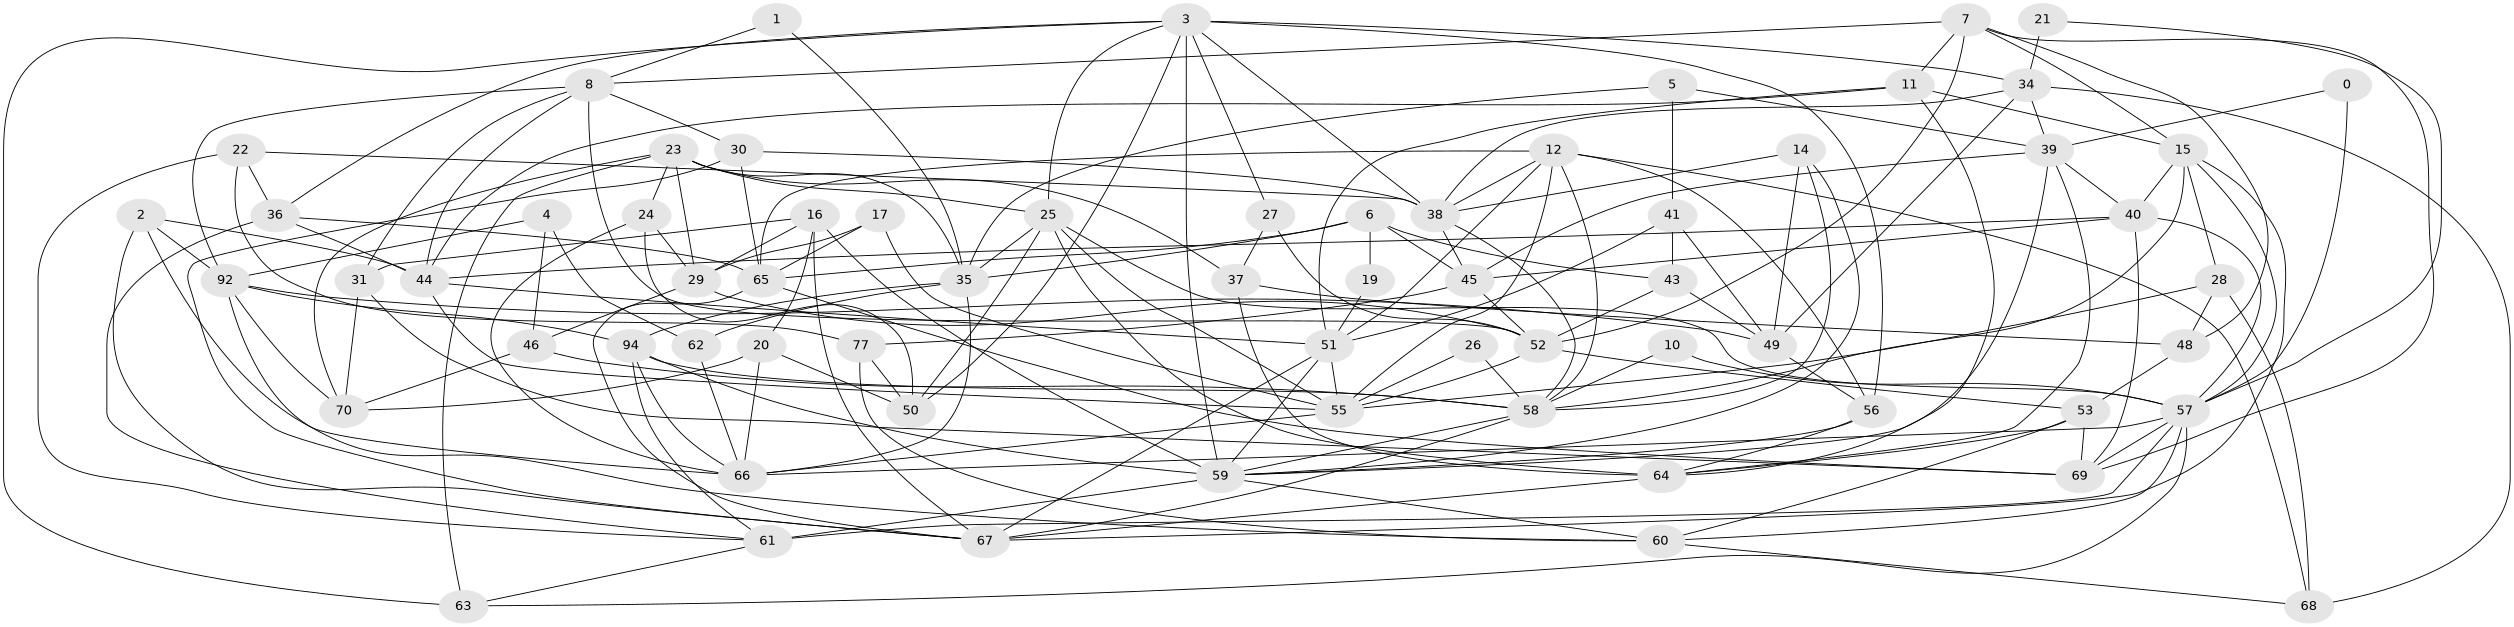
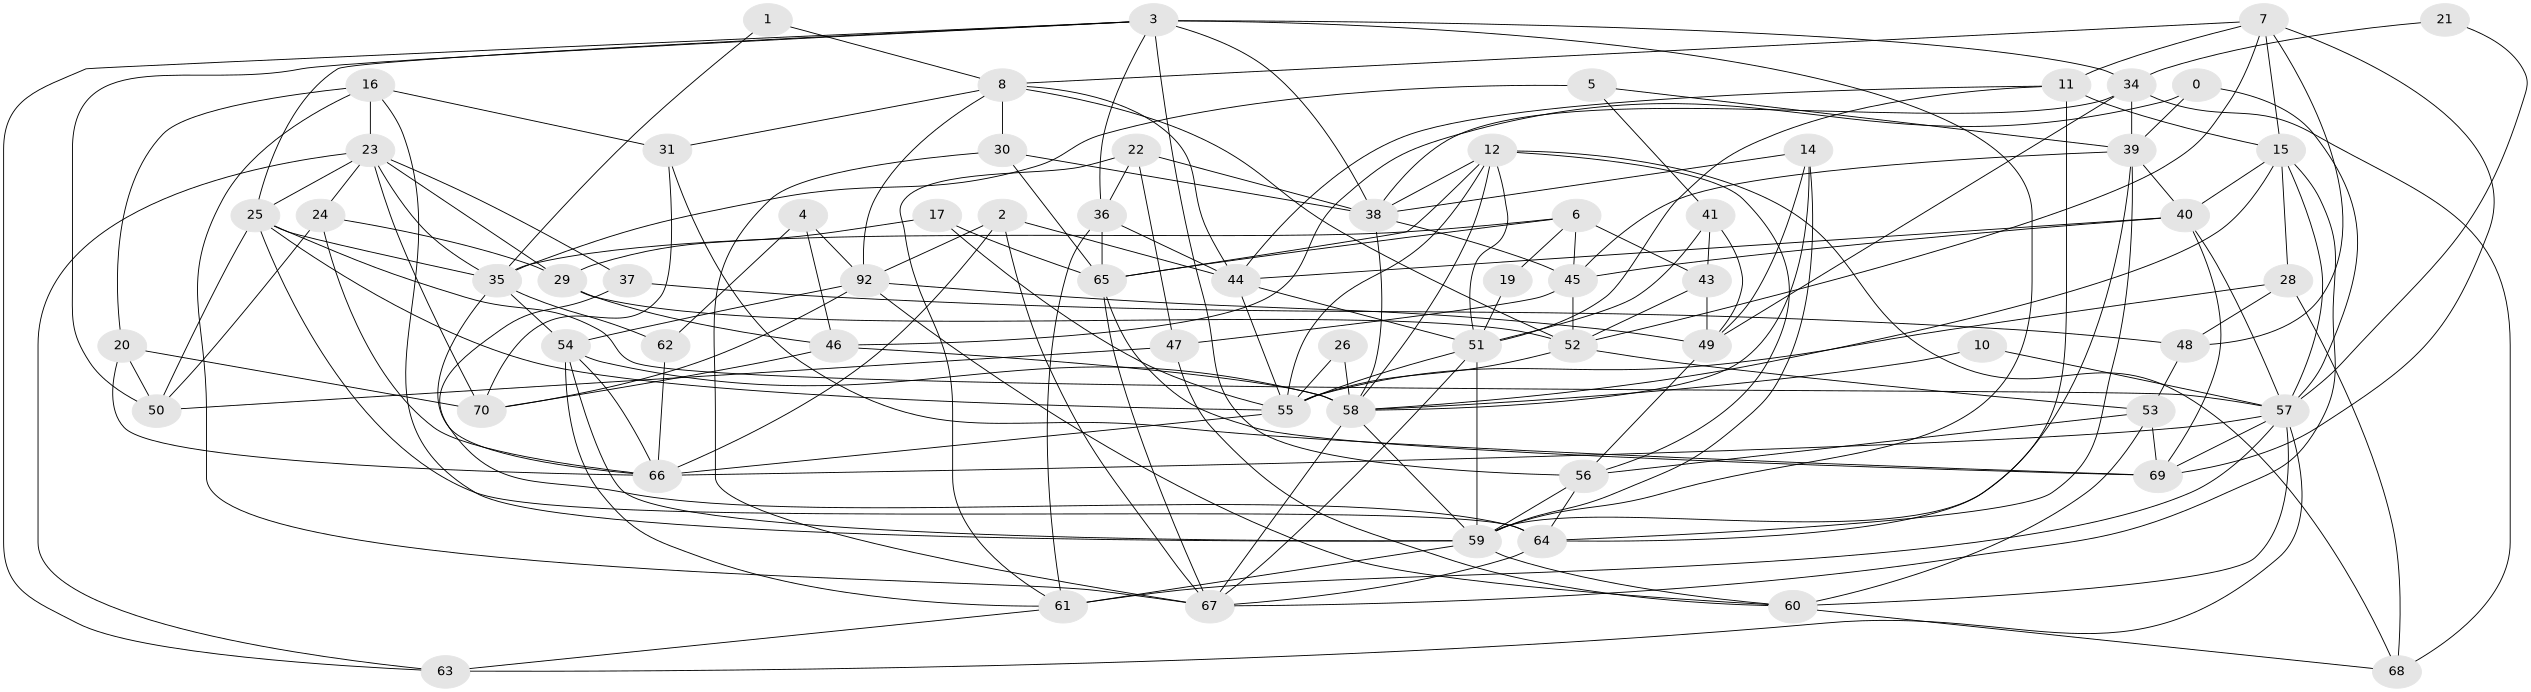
  graph {
    fontname="DejaVu Sans"
    node [color=gray90 fontname="DejaVu Sans" style=filled]
    edge [fontname="DejaVu Sans" weight=1.0]
    1
    8
    35
    n4 [label=92]
    44
    52
    30
    31
    66
    62
-   54 [label=94]
+   54
    2
    67
    49
    70
    60
    51
    55
    3
    25
-   27
    34
    36
    38
    50
    56
    59
    63
    57
    64
    37
    39
    68
    65
    61
    45
    58
    4
    46
    5
    41
    40
    43
    6
    19
-   47 [label=77]
+   47
    69
    7
    11
    15
    48
    28
    53
    n54 [label=0]
    10
    12
    14
    16
    20
    23
    29
    24
    17
    21
    22
    26
    1 -- 8
    1 -- 35
    8 -- n4
    8 -- 44
    8 -- 52
    8 -- 30
    8 -- 31
    35 -- 66
    35 -- 62
    35 -- 54
    n4 -- 54
    n4 -- 49 [weight=2.0]
    n4 -- 70
    n4 -- 60
    44 -- 51
    44 -- 55
    52 -- 55
    52 -- 53
    30 -- 67
    30 -- 38
    30 -- 65
    31 -- 70
    31 -- 69
    62 -- 66
    54 -- 66
    54 -- 59
    54 -- 61
    54 -- 58
    2 -- n4
    2 -- 44
    2 -- 66
    2 -- 67
    49 -- 56
    60 -- 68
    51 -- 67
    51 -- 55
    51 -- 59
    55 -- 66
    3 -- 25
-   3 -- 27
    3 -- 34
    3 -- 36 [weight=2.0]
    3 -- 38
    3 -- 50
    3 -- 56
    3 -- 59 [weight=2.0]
    3 -- 63
    25 -- 35
    25 -- 55
    25 -- 50
    25 -- 57
    25 -- 64 [weight=2.0]
-   27 -- 52
-   27 -- 37
    34 -- 49
    34 -- 38
    34 -- 39
    34 -- 68
    36 -- 44
    36 -- 65 [weight=3.0]
    36 -- 61
    38 -- 45
    38 -- 58
    56 -- 59
    56 -- 64
    59 -- 60
    59 -- 61 [weight=2.0]
    57 -- 66
    57 -- 60
    57 -- 63
    57 -- 61 [weight=2.0]
    57 -- 69
    64 -- 67
    37 -- 64
    37 -- 48
    39 -- 59
    39 -- 64
    39 -- 45
    39 -- 40
    65 -- 67
    65 -- 69
    61 -- 63
    45 -- 52
    45 -- 47
    58 -- 67
    58 -- 59
    4 -- n4
    4 -- 62
    4 -- 46
    46 -- 70
    46 -- 58
    5 -- 35
    5 -- 39
    5 -- 41
    41 -- 49
    41 -- 51
    41 -- 43
    40 -- 44 [weight=2.0]
    40 -- 57
    40 -- 45
    40 -- 69
    43 -- 52
    43 -- 49
    6 -- 35
    6 -- 65
    6 -- 45
    6 -- 43
    6 -- 19
    19 -- 51
    47 -- 60
    47 -- 50
    7 -- 8
    7 -- 52
    7 -- 69
    7 -- 11
    7 -- 15
    7 -- 48
    11 -- 44
    11 -- 51
    11 -- 64
    11 -- 15
    15 -- 67
    15 -- 57
    15 -- 58
    15 -- 40
    15 -- 28
    48 -- 53
    28 -- 55
    28 -- 68
    28 -- 48
    53 -- 60
-   53 -- 64
+   53 -- 56
    53 -- 69
    n54 -- 57
    n54 -- 39
+   n54 -- 46
    10 -- 57
    10 -- 58
    12 -- 51
    12 -- 55
    12 -- 38
    12 -- 56
    12 -- 68
    12 -- 65
    12 -- 58
    14 -- 49
    14 -- 38
    14 -- 59
    14 -- 58
    16 -- 31
    16 -- 67
    16 -- 59
    16 -- 20
-   16 -- 29
+   16 -- 23
    20 -- 66
    20 -- 70
    20 -- 50
    23 -- 35
    23 -- 70
    23 -- 25
    23 -- 63
    23 -- 37
    23 -- 29
    23 -- 24
    29 -- 52
    29 -- 46
    24 -- 66
    24 -- 50 [weight=2.0]
    24 -- 29
    17 -- 55
    17 -- 65
    17 -- 29
    21 -- 34
    21 -- 57
    22 -- 36
    22 -- 38
    22 -- 61
    22 -- 47
    26 -- 55
    26 -- 58
  }
